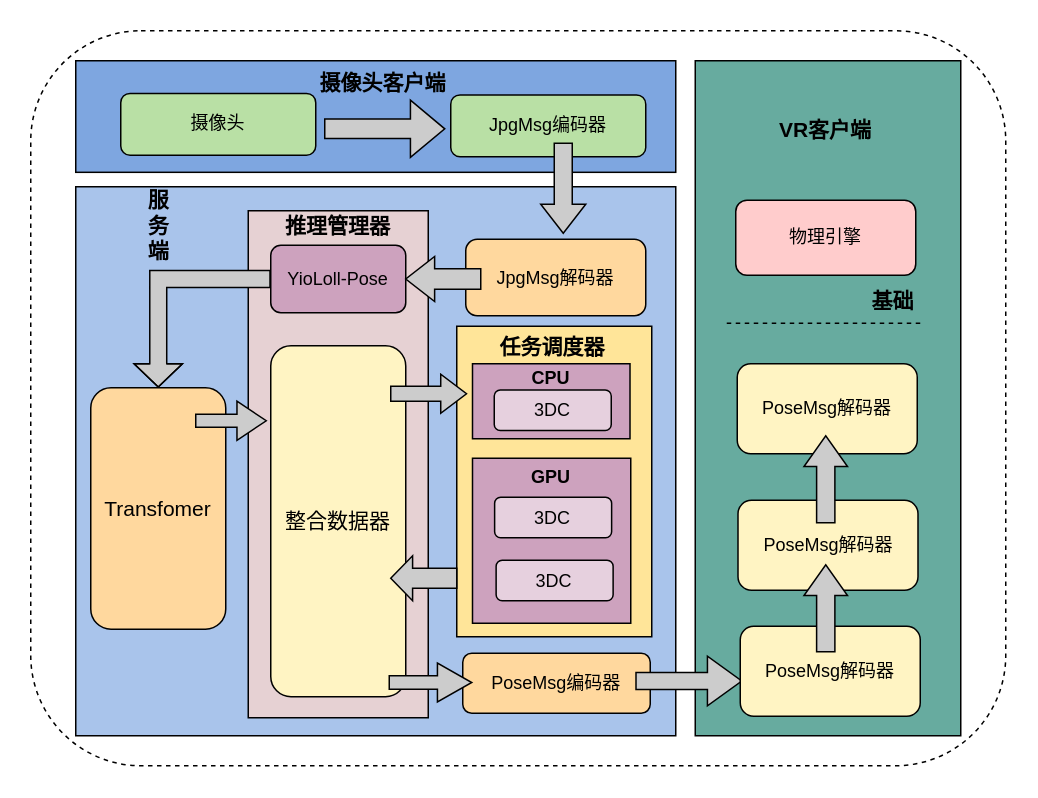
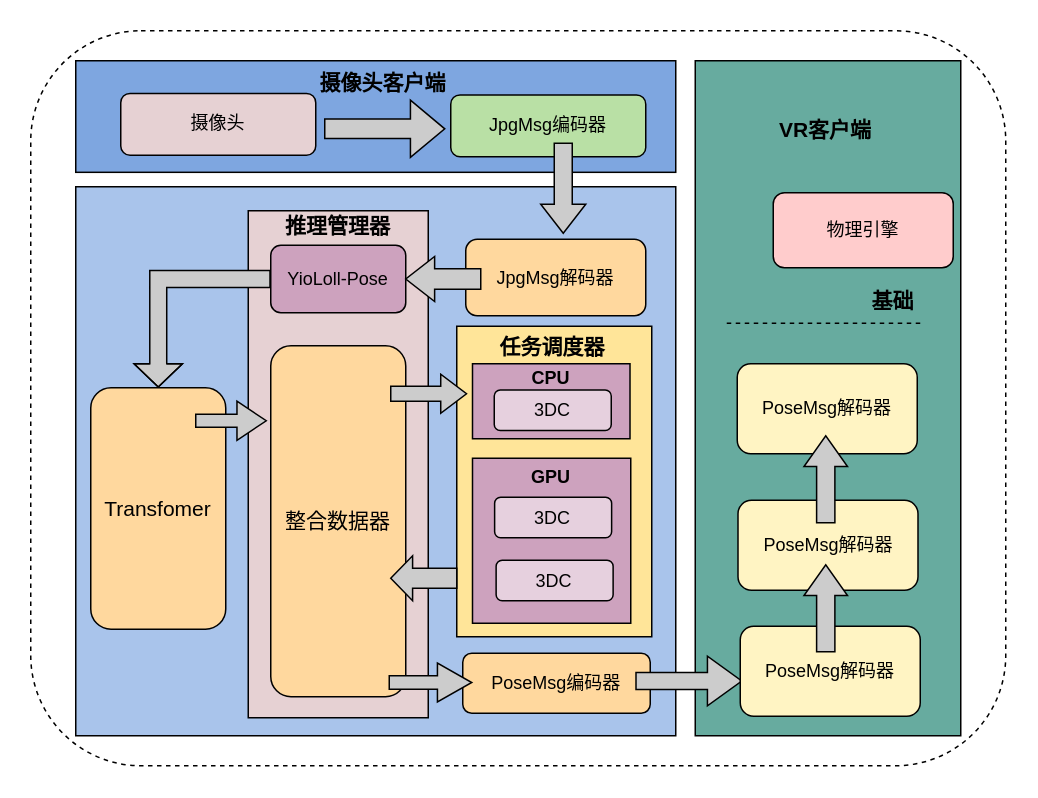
  <mxCell id="0" />
  <mxCell id="1" parent="0" />
  <mxCell id="2" value="" style="rounded=1;whiteSpace=wrap;html=1;dashed=1;" parent="1" vertex="1"><mxGeometry x="20" y="20" width="650" height="490" as="geometry" /></mxCell>
  <mxCell id="3" value="" style="rounded=0;whiteSpace=wrap;html=1;fillColor=#7EA6E0;" parent="1" vertex="1"><mxGeometry x="50" y="40" width="400" height="74.38" as="geometry" /></mxCell>
  <mxCell id="4" value="" style="html=1;shadow=0;dashed=0;align=center;verticalAlign=middle;shape=mxgraph.arrows2.arrow;dy=0.66;dx=22.88;notch=0;fillColor=#CCCCCC;" parent="1" vertex="1"><mxGeometry x="216" y="66.31" width="80" height="38.13" as="geometry" /></mxCell>
- <mxCell id="5" value="摄像头" style="rounded=1;whiteSpace=wrap;html=1;fillColor=#B9E0A5;" parent="1" vertex="1"><mxGeometry x="80" y="61.75" width="130" height="41.25" as="geometry" /></mxCell>
+ <mxCell id="5" value="摄像头" style="rounded=1;whiteSpace=wrap;html=1;fillColor=#e6d1d3;" parent="1" vertex="1"><mxGeometry x="80" y="61.75" width="130" height="41.25" as="geometry" /></mxCell>
  <mxCell id="6" value="JpgMsg编码器" style="rounded=1;whiteSpace=wrap;html=1;fillColor=#B9E0A5;" parent="1" vertex="1"><mxGeometry x="300" y="62.75" width="130" height="41.25" as="geometry" /></mxCell>
  <mxCell id="7" value="" style="rounded=0;whiteSpace=wrap;html=1;fillColor=#A9C4EB;" parent="1" vertex="1"><mxGeometry x="50" y="124" width="400" height="366" as="geometry" /></mxCell>
  <mxCell id="8" value="" style="html=1;shadow=0;dashed=0;align=center;verticalAlign=middle;shape=mxgraph.arrows2.arrow;dy=0.6;dx=19.33;direction=south;notch=0;fillColor=#CCCCCC;" parent="1" vertex="1"><mxGeometry x="360" y="95" width="30" height="60" as="geometry" /></mxCell>
  <mxCell id="9" value="JpgMsg解码器" style="rounded=1;whiteSpace=wrap;html=1;fillColor=#FFD89E;" parent="1" vertex="1"><mxGeometry x="310" y="159" width="120" height="51" as="geometry" /></mxCell>
  <mxCell id="10" value="" style="rounded=0;whiteSpace=wrap;html=1;fillColor=#E6D1D3;" parent="1" vertex="1"><mxGeometry x="165" y="140" width="120" height="338" as="geometry" /></mxCell>
  <mxCell id="11" style="edgeStyle=orthogonalEdgeStyle;rounded=0;orthogonalLoop=1;jettySize=auto;html=1;exitX=0;exitY=0.5;exitDx=0;exitDy=0;entryX=0.5;entryY=0;entryDx=0;entryDy=0;shape=flexArrow;fillColor=#CCCCCC;width=11.304;endSize=4.835;" parent="1" source="12" target="17" edge="1"><mxGeometry relative="1" as="geometry" /></mxCell>
  <mxCell id="12" value="YioLoll-Pose" style="rounded=1;whiteSpace=wrap;html=1;fillColor=#cda2be;" parent="1" vertex="1"><mxGeometry x="180" y="163" width="90" height="45" as="geometry" /></mxCell>
  <mxCell id="13" value="" style="html=1;shadow=0;dashed=0;align=center;verticalAlign=middle;shape=mxgraph.arrows2.arrow;dy=0.54;dx=19.25;flipH=1;notch=0;fillColor=#CCCCCC;" parent="1" vertex="1"><mxGeometry x="270" y="170.5" width="50" height="30" as="geometry" /></mxCell>
  <mxCell id="14" value="" style="rounded=0;whiteSpace=wrap;html=1;fillColor=#FFE599;" parent="1" vertex="1"><mxGeometry x="304" y="217" width="130" height="207" as="geometry" /></mxCell>
- <mxCell id="15" value="&lt;font style=&quot;font-size: 14px;&quot;&gt;整合数据器&lt;/font&gt;" style="rounded=1;whiteSpace=wrap;html=1;fillColor=#fff4c3;" parent="1" vertex="1"><mxGeometry x="180" y="230" width="90" height="234" as="geometry" /></mxCell>
+ <mxCell id="15" value="&lt;font style=&quot;font-size: 14px;&quot;&gt;整合数据器&lt;/font&gt;" style="rounded=1;whiteSpace=wrap;html=1;fillColor=#FFD89E;" parent="1" vertex="1"><mxGeometry x="180" y="230" width="90" height="234" as="geometry" /></mxCell>
  <mxCell id="16" value="PoseMsg编码器" style="rounded=1;whiteSpace=wrap;html=1;fillColor=#FFD89E;" parent="1" vertex="1"><mxGeometry x="308" y="435" width="125" height="40" as="geometry" /></mxCell>
  <mxCell id="17" value="&lt;font style=&quot;font-size: 14px;&quot;&gt;Transfomer&lt;/font&gt;" style="rounded=1;whiteSpace=wrap;html=1;fillColor=#FFD89E;" parent="1" vertex="1"><mxGeometry x="60" y="258" width="90" height="161" as="geometry" /></mxCell>
  <mxCell id="18" value="&lt;font style=&quot;font-size: 14px;&quot;&gt;&lt;b&gt;推理管理器&lt;/b&gt;&lt;/font&gt;" style="text;html=1;align=center;verticalAlign=middle;whiteSpace=wrap;rounded=0;" parent="1" vertex="1"><mxGeometry x="170" y="135" width="110" height="30" as="geometry" /></mxCell>
  <mxCell id="19" value="" style="rounded=0;whiteSpace=wrap;html=1;fillColor=#CDA2BE;" parent="1" vertex="1"><mxGeometry x="314.5" y="242" width="105" height="50" as="geometry" /></mxCell>
  <mxCell id="20" value="3DC" style="rounded=1;whiteSpace=wrap;html=1;fillColor=#E6D0DE;" parent="1" vertex="1"><mxGeometry x="329" y="259.5" width="78" height="27" as="geometry" /></mxCell>
  <mxCell id="21" value="" style="rounded=0;whiteSpace=wrap;html=1;fillColor=#CDA2BE;" parent="1" vertex="1"><mxGeometry x="314.5" y="305" width="105.5" height="110" as="geometry" /></mxCell>
  <mxCell id="22" value="&lt;b&gt;CPU&lt;/b&gt;" style="text;html=1;align=center;verticalAlign=middle;whiteSpace=wrap;rounded=0;" parent="1" vertex="1"><mxGeometry x="337.25" y="237" width="60" height="30" as="geometry" /></mxCell>
  <mxCell id="23" value="3DC" style="rounded=1;whiteSpace=wrap;html=1;fillColor=#E6D0DE;" parent="1" vertex="1"><mxGeometry x="329.25" y="331" width="78" height="27" as="geometry" /></mxCell>
  <mxCell id="24" value="&lt;b&gt;GPU&lt;/b&gt;" style="text;html=1;align=center;verticalAlign=middle;whiteSpace=wrap;rounded=0;" parent="1" vertex="1"><mxGeometry x="337" y="303" width="60" height="30" as="geometry" /></mxCell>
  <mxCell id="25" value="3DC" style="rounded=1;whiteSpace=wrap;html=1;fillColor=#E6D0DE;" parent="1" vertex="1"><mxGeometry x="330.25" y="373" width="78" height="27" as="geometry" /></mxCell>
  <mxCell id="26" value="&lt;font style=&quot;font-size: 14px;&quot;&gt;&lt;b&gt;任务调度器&lt;/b&gt;&lt;/font&gt;" style="text;html=1;align=center;verticalAlign=middle;whiteSpace=wrap;rounded=0;" parent="1" vertex="1"><mxGeometry x="328.25" y="216" width="79.75" height="30" as="geometry" /></mxCell>
  <mxCell id="27" value="" style="rounded=0;whiteSpace=wrap;html=1;fillColor=#67AB9F;" parent="1" vertex="1"><mxGeometry x="463" y="40" width="177" height="450" as="geometry" /></mxCell>
  <mxCell id="28" value="" style="html=1;shadow=0;dashed=0;align=center;verticalAlign=middle;shape=mxgraph.arrows2.arrow;dy=0.66;dx=22.88;notch=0;fillColor=#CCCCCC;" parent="1" vertex="1"><mxGeometry x="423.5" y="437" width="70.5" height="33" as="geometry" /></mxCell>
  <mxCell id="29" value="PoseMsg解码器" style="rounded=1;whiteSpace=wrap;html=1;fillColor=#FFF4C3;" parent="1" vertex="1"><mxGeometry x="493" y="417" width="120" height="60" as="geometry" /></mxCell>
  <mxCell id="30" value="PoseMsg解码器" style="rounded=1;whiteSpace=wrap;html=1;fillColor=#FFF4C3;" parent="1" vertex="1"><mxGeometry x="491.5" y="333" width="120" height="60" as="geometry" /></mxCell>
  <mxCell id="31" value="PoseMsg解码器" style="rounded=1;whiteSpace=wrap;html=1;fillColor=#FFF4C3;" parent="1" vertex="1"><mxGeometry x="491" y="242" width="120" height="60" as="geometry" /></mxCell>
  <mxCell id="32" value="" style="endArrow=none;html=1;rounded=0;entryX=0.887;entryY=0.383;entryDx=0;entryDy=0;entryPerimeter=0;dashed=1;" parent="1" edge="1"><mxGeometry width="50" height="50" relative="1" as="geometry"><mxPoint x="484" y="215" as="sourcePoint" /><mxPoint x="612.999" y="215.052" as="targetPoint" /></mxGeometry></mxCell>
- <mxCell id="33" value="物理引擎" style="rounded=1;whiteSpace=wrap;html=1;fillColor=#FFCCCC;" parent="1" vertex="1"><mxGeometry x="490" y="133" width="120" height="50" as="geometry" /></mxCell>
+ <mxCell id="33" value="物理引擎" style="rounded=1;whiteSpace=wrap;html=1;fillColor=#FFCCCC;" parent="1" vertex="1"><mxGeometry x="515" y="128" width="120" height="50" as="geometry" /></mxCell>
  <mxCell id="34" value="" style="html=1;shadow=0;dashed=0;align=center;verticalAlign=middle;shape=mxgraph.arrows2.arrow;dy=0.58;dx=20.54;direction=north;notch=0;fillColor=#CCCCCC;" parent="1" vertex="1"><mxGeometry x="535.5" y="376" width="29" height="58" as="geometry" /></mxCell>
  <mxCell id="35" value="" style="html=1;shadow=0;dashed=0;align=center;verticalAlign=middle;shape=mxgraph.arrows2.arrow;dy=0.58;dx=20.54;direction=north;notch=0;fillColor=#CCCCCC;" parent="1" vertex="1"><mxGeometry x="535.5" y="290" width="29" height="58" as="geometry" /></mxCell>
  <mxCell id="36" value="&lt;b&gt;&lt;font style=&quot;font-size: 14px;&quot;&gt;基础&lt;/font&gt;&lt;/b&gt;" style="text;html=1;align=center;verticalAlign=middle;whiteSpace=wrap;rounded=0;" parent="1" vertex="1"><mxGeometry x="564.5" y="185" width="60" height="30" as="geometry" /></mxCell>
  <mxCell id="37" value="&lt;b&gt;&lt;font style=&quot;font-size: 14px;&quot;&gt;VR客户端&lt;/font&gt;&lt;/b&gt;" style="text;html=1;align=center;verticalAlign=middle;whiteSpace=wrap;rounded=0;" parent="1" vertex="1"><mxGeometry x="490" y="65.75" width="120" height="41.25" as="geometry" /></mxCell>
  <mxCell id="38" value="&lt;font style=&quot;font-size: 14px;&quot;&gt;&lt;b&gt;摄像头客户端&lt;/b&gt;&lt;/font&gt;" style="text;html=1;align=center;verticalAlign=middle;whiteSpace=wrap;rounded=0;" parent="1" vertex="1"><mxGeometry x="208" y="40" width="94" height="30" as="geometry" /></mxCell>
  <mxCell id="39" value="" style="html=1;shadow=0;dashed=0;align=center;verticalAlign=middle;shape=mxgraph.arrows2.arrow;dy=0.66;dx=22.88;notch=0;fillColor=#CCCCCC;" parent="1" vertex="1"><mxGeometry x="259" y="441.5" width="55" height="26" as="geometry" /></mxCell>
- <mxCell id="40" value="&lt;span style=&quot;font-size: 14px; text-wrap-mode: wrap;&quot;&gt;&lt;b&gt;服务端&lt;/b&gt;&lt;/span&gt;" style="text;html=1;align=center;verticalAlign=middle;resizable=0;points=[];autosize=1;strokeColor=none;fillColor=none;" parent="1" vertex="1"><mxGeometry x="70" y="135" width="70" height="30" as="geometry" /></mxCell>
  <mxCell id="41" value="" style="html=1;shadow=0;dashed=0;align=center;verticalAlign=middle;shape=mxgraph.arrows2.arrow;dy=0.56;dx=14.56;flipH=1;notch=0;fillColor=#CCCCCC;" vertex="1" parent="1"><mxGeometry x="260" y="370" width="44" height="30" as="geometry" /></mxCell>
  <mxCell id="42" value="" style="html=1;shadow=0;dashed=0;align=center;verticalAlign=middle;shape=mxgraph.arrows2.arrow;dy=0.61;dx=17.18;notch=0;fillColor=#CCCCCC;" vertex="1" parent="1"><mxGeometry x="260" y="249" width="50.5" height="26" as="geometry" /></mxCell>
  <mxCell id="43" value="" style="html=1;shadow=0;dashed=0;align=center;verticalAlign=middle;shape=mxgraph.arrows2.arrow;dy=0.67;dx=19.52;notch=0;fillColor=#CCCCCC;" vertex="1" parent="1"><mxGeometry x="130" y="267" width="47" height="26" as="geometry" /></mxCell>
